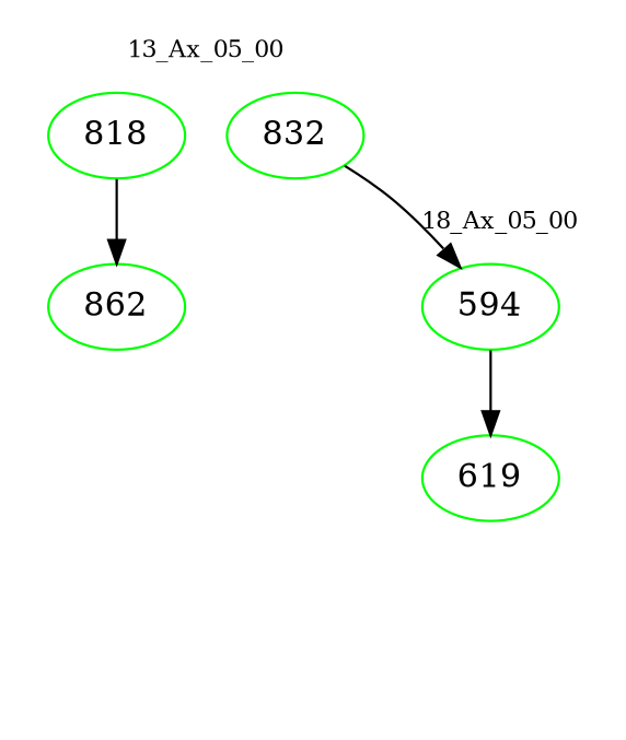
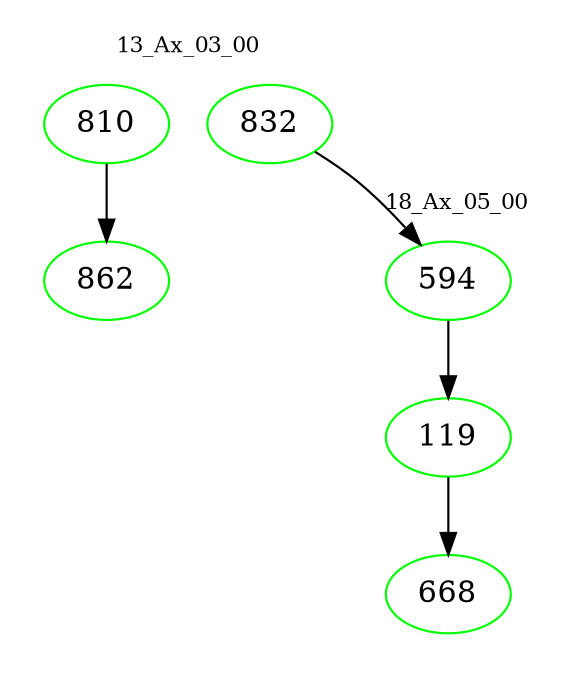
  digraph {
    node [color=green]
    edge [color=black]
    n1 [label=832]
-   n2 [label=818]
+   n2 [label=810]
    n3 [label=862]
    n4 [label=594]
-   n5 [label=619]
+   n5 [label=119]
+   n6 [label=668]
    subgraph cluster_1 {
      color=white
      fontsize=10
-     label="13_Ax_05_00"
+     label="13_Ax_03_00"
      n1
      n2
      n3
    }
    subgraph cluster_2 {
      color=white
      fontsize=10
      label="18_Ax_05_00"
      n4
      n5
+     n6
    }
    n1 -> n4
    n2 -> n3
    n4 -> n5
+   n5 -> n6
  }
